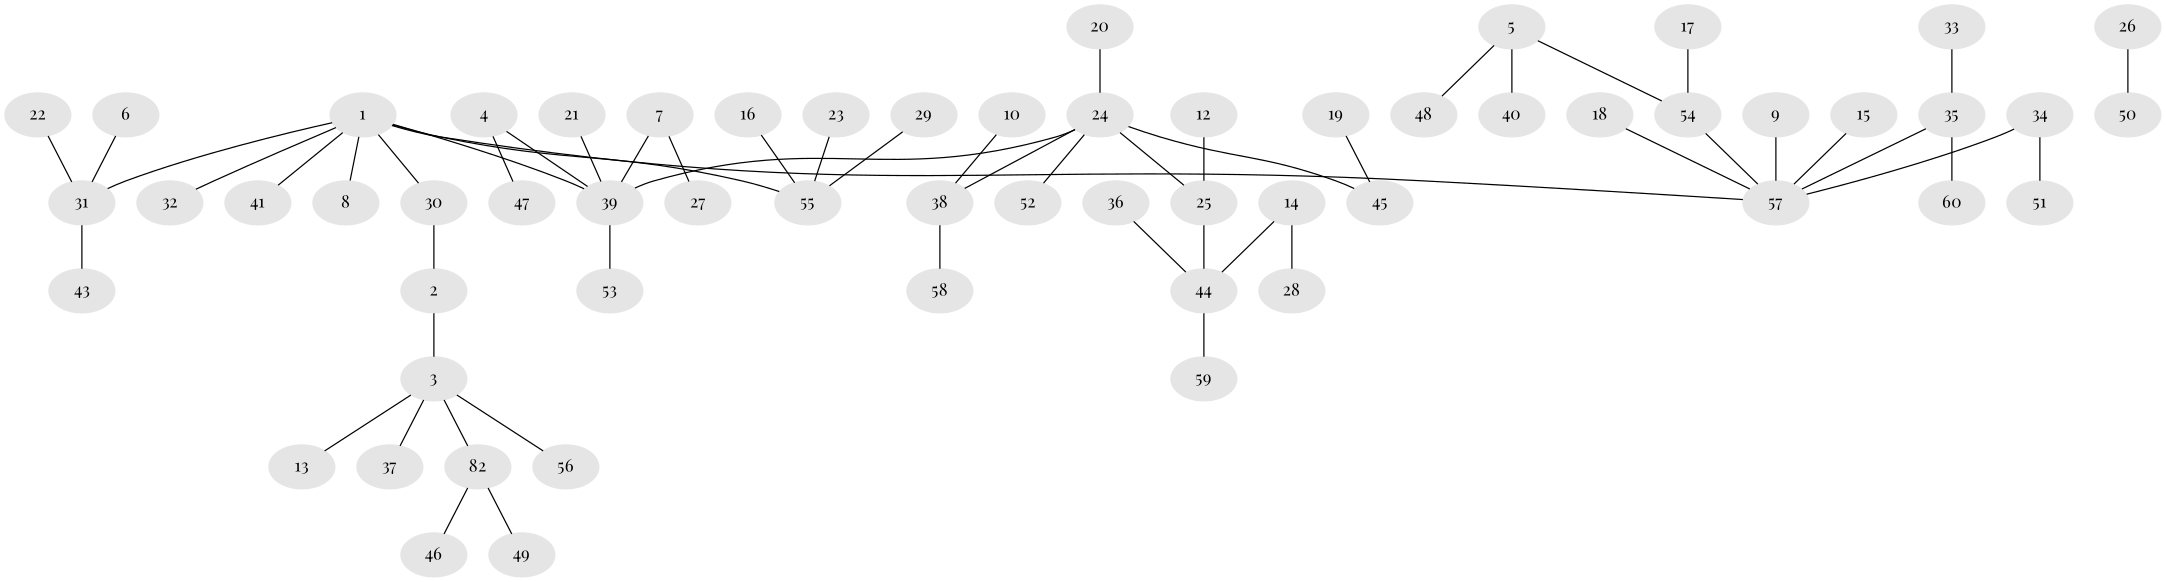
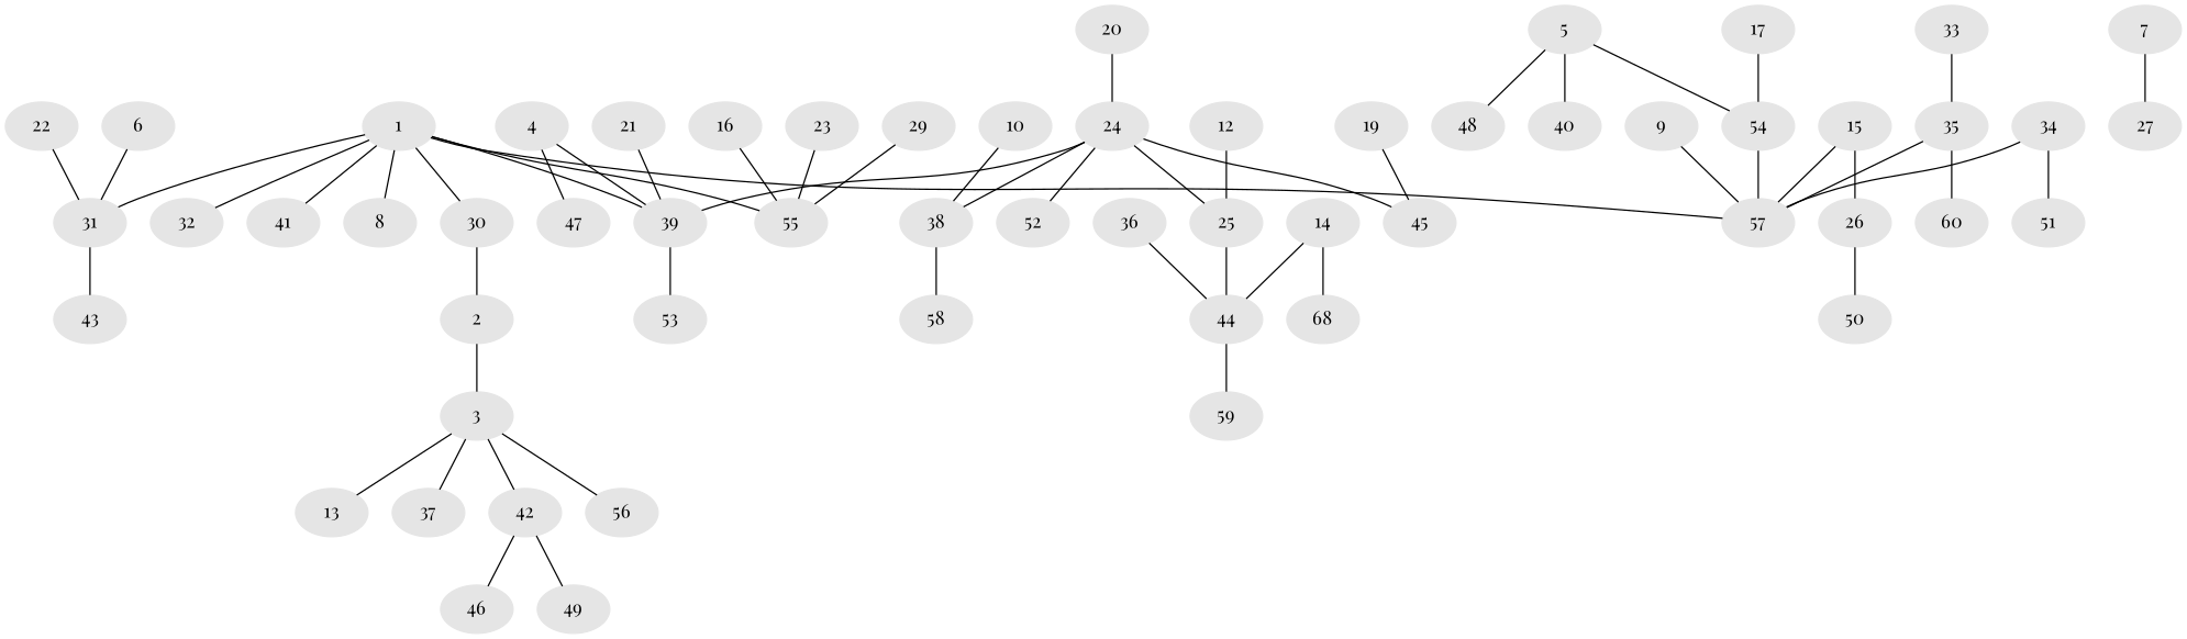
  graph {
    fontname="Playfair Display"
    node [color=gray90 fontname="Playfair Display" style=filled]
    edge [fontname="Playfair Display" weight=1.0]
    1
    8
    30
    31
    32
    39
    41
    55
    57
    2
    3
    43
    53
    13
    37
-   42 [label=82]
+   42
    56
    46
    49
    4
    47
    5
    40
    48
    54
    6
    7
    27
    9
    10
    38
    58
    12
    25
    44
    14
-   28
+   28 [label=68]
    59
    15
    26
    50
    16
    17
-   18
    19
    45
    20
    24
    52
    21
    22
    23
    29
    33
    35
    60
    34
    51
    36
    1 -- 8
    1 -- 30
    1 -- 31
    1 -- 32
    1 -- 39
    1 -- 41
    1 -- 55
    1 -- 57
    30 -- 2
    31 -- 43
    39 -- 53
    2 -- 3
    3 -- 13
    3 -- 37
    3 -- 42
    3 -- 56
    42 -- 46
    42 -- 49
    4 -- 39
    4 -- 47
    5 -- 40
    5 -- 48
    5 -- 54
    54 -- 57
    6 -- 31
-   7 -- 39
    7 -- 27
    9 -- 57
    10 -- 38
    38 -- 58
    12 -- 25
    25 -- 44
    44 -- 59
    14 -- 44
    14 -- 28
    15 -- 57
+   15 -- 26
    26 -- 50
    16 -- 55
    17 -- 54
-   18 -- 57
    19 -- 45
    20 -- 24
    24 -- 39
    24 -- 38
    24 -- 25
    24 -- 45
    24 -- 52
    21 -- 39
    22 -- 31
    23 -- 55
    29 -- 55
    33 -- 35
    35 -- 57
    35 -- 60
    34 -- 57
    34 -- 51
    36 -- 44
  }
